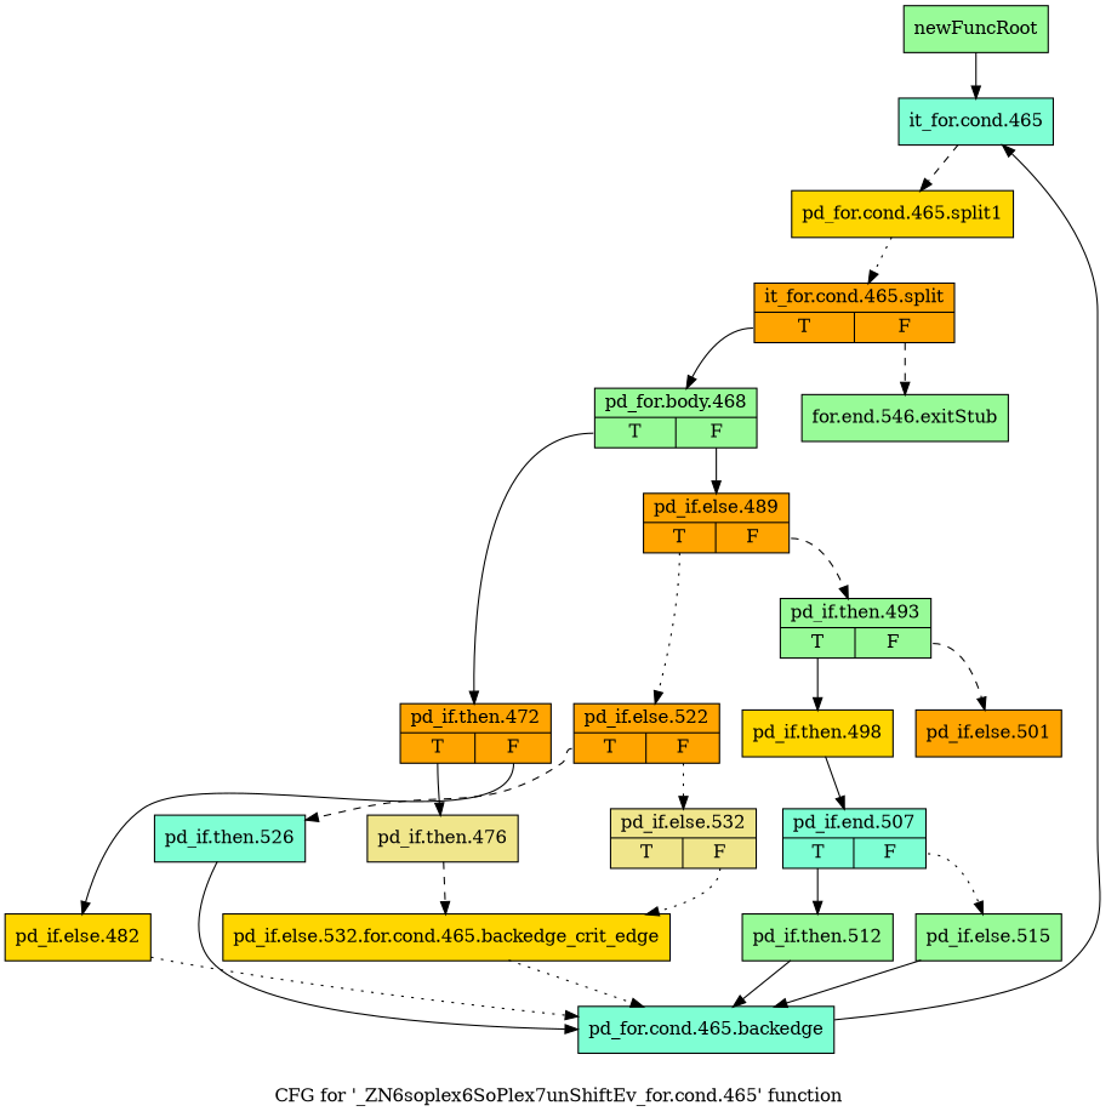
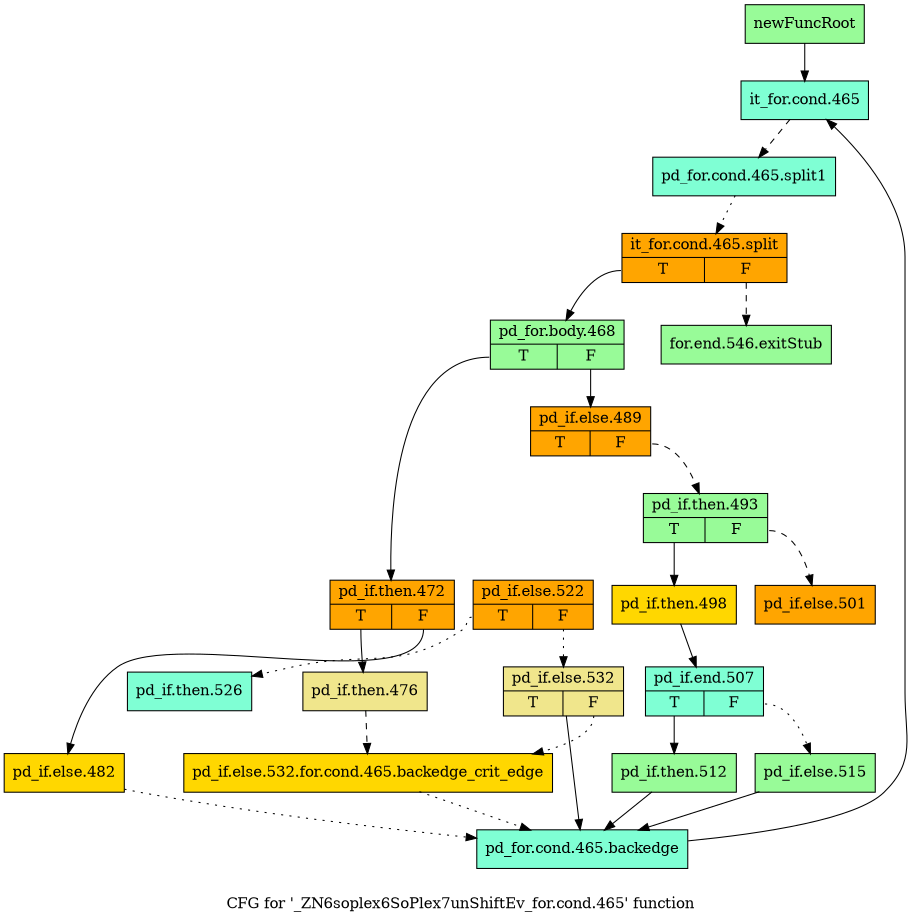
  digraph {
    label="CFG for '_ZN6soplex6SoPlex7unShiftEv_for.cond.465' function"
    node [fillcolor=palegreen shape=record style=filled]
    edge [style=solid]
    n1 [label="{newFuncRoot}"]
    n2 [fillcolor=aquamarine label="{it_for.cond.465}"]
-   n3 [fillcolor=gold label="{pd_for.cond.465.split1}"]
+   n3 [fillcolor=aquamarine label="{pd_for.cond.465.split1}"]
    n4 [fillcolor=orange label="{it_for.cond.465.split|{<s0>T|<s1>F}}"]
    n5 [label="{for.end.546.exitStub}"]
    n6 [label="{pd_for.body.468|{<s0>T|<s1>F}}"]
    n7 [fillcolor=orange label="{pd_if.then.472|{<s0>T|<s1>F}}"]
    n8 [fillcolor=orange label="{pd_if.else.489|{<s0>T|<s1>F}}"]
    n9 [fillcolor=khaki label="{pd_if.then.476}"]
    n10 [fillcolor=gold label="{pd_if.else.482}"]
    n11 [fillcolor=orange label="{pd_if.else.522|{<s0>T|<s1>F}}"]
    n12 [label="{pd_if.then.493|{<s0>T|<s1>F}}"]
    n13 [fillcolor=gold label="{pd_if.else.532.for.cond.465.backedge_crit_edge}"]
    n14 [fillcolor=aquamarine label="{pd_for.cond.465.backedge}"]
    n15 [fillcolor=aquamarine label="{pd_if.then.526}"]
    n16 [fillcolor=khaki label="{pd_if.else.532|{<s0>T|<s1>F}}"]
    n17 [fillcolor=gold label="{pd_if.then.498}"]
    n18 [fillcolor=orange label="{pd_if.else.501}"]
    n19 [fillcolor=aquamarine label="{pd_if.end.507|{<s0>T|<s1>F}}"]
    n20 [label="{pd_if.then.512}"]
    n21 [label="{pd_if.else.515}"]
    n1 -> n2
    n2 -> n3 [style=dashed]
    n3 -> n4 [style=dotted]
    n4 -> n5 [style=dashed tailport=s1]
    n4 -> n6 [tailport=s0]
    n6 -> n7 [tailport=s0]
    n6 -> n8 [tailport=s1]
    n7 -> n9 [tailport=s0]
    n7 -> n10 [tailport=s1]
-   n8 -> n11 [style=dotted tailport=s0]
    n8 -> n12 [style=dashed tailport=s1]
    n9 -> n13 [style=dashed]
    n10 -> n14 [style=dotted]
-   n11 -> n15 [style=dashed tailport=s0]
+   n11 -> n15 [style=dotted tailport=s0]
    n11 -> n16 [style=dotted tailport=s1]
    n12 -> n17 [tailport=s0]
    n12 -> n18 [style=dashed tailport=s1]
    n13 -> n14 [style=dotted]
    n14 -> n2
-   n15 -> n14
+   n16 -> n14
    n16 -> n13 [style=dotted tailport=s1]
    n17 -> n19
    n19 -> n20 [tailport=s0]
    n19 -> n21 [style=dotted tailport=s1]
    n20 -> n14
    n21 -> n14
  }
